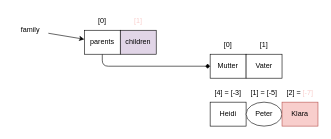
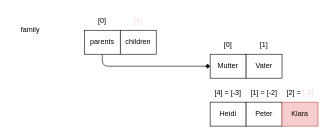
  <mxCell id="0" />
  <mxCell id="1" parent="0" />
- <mxCell id="2" value="" style="edgeStyle=none;html=1;fontColor=#000000;" edge="1" parent="1" source="3" target="11"><mxGeometry relative="1" as="geometry" /></mxCell>
  <mxCell id="3" value="family" style="text;html=1;strokeColor=none;fillColor=none;align=center;verticalAlign=middle;whiteSpace=wrap;rounded=0;" vertex="1" parent="1"><mxGeometry x="20" y="35" width="60" height="30" as="geometry" /></mxCell>
  <mxCell id="4" value="" style="group" vertex="1" connectable="0" parent="1"><mxGeometry x="350" y="60" width="120" height="70" as="geometry" /></mxCell>
  <mxCell id="5" value="Mutter" style="rounded=0;whiteSpace=wrap;html=1;container=0;" vertex="1" parent="4"><mxGeometry y="30" width="60" height="40" as="geometry" /></mxCell>
  <mxCell id="6" value="[0]" style="text;html=1;strokeColor=none;fillColor=none;align=center;verticalAlign=middle;whiteSpace=wrap;rounded=0;container=0;" vertex="1" parent="4"><mxGeometry width="60" height="30" as="geometry" /></mxCell>
  <mxCell id="7" value="Vater" style="rounded=0;whiteSpace=wrap;html=1;container=0;" vertex="1" parent="4"><mxGeometry x="60" y="30" width="60" height="40" as="geometry" /></mxCell>
  <mxCell id="8" value="[1]" style="text;html=1;strokeColor=none;fillColor=none;align=center;verticalAlign=middle;whiteSpace=wrap;rounded=0;container=0;" vertex="1" parent="4"><mxGeometry x="60" width="60" height="30" as="geometry" /></mxCell>
  <mxCell id="9" style="edgeStyle=none;html=1;exitX=0.5;exitY=1;exitDx=0;exitDy=0;entryX=0;entryY=0.5;entryDx=0;entryDy=0;fontColor=#000000;endArrow=diamond;" edge="1" parent="1" source="11" target="5"><mxGeometry relative="1" as="geometry"><Array as="points"><mxPoint x="170" y="110" /></Array></mxGeometry></mxCell>
  <mxCell id="10" value="[0]" style="text;html=1;strokeColor=none;fillColor=none;align=center;verticalAlign=middle;whiteSpace=wrap;rounded=0;fontColor=#000000;" vertex="1" parent="1"><mxGeometry x="140" y="20" width="60" height="30" as="geometry" /></mxCell>
  <mxCell id="11" value="parents" style="rounded=0;whiteSpace=wrap;html=1;" vertex="1" parent="1"><mxGeometry x="140" y="50" width="60" height="40" as="geometry" /></mxCell>
  <mxCell id="12" value="[1]" style="text;html=1;strokeColor=none;fillColor=none;align=center;verticalAlign=middle;whiteSpace=wrap;rounded=0;fontColor=#F8CECC;" vertex="1" parent="1"><mxGeometry x="200" y="20" width="60" height="30" as="geometry" /></mxCell>
- <mxCell id="13" value="children" style="rounded=0;whiteSpace=wrap;html=1;fillColor=#e1d5e7;" vertex="1" parent="1"><mxGeometry x="200" y="50" width="60" height="40" as="geometry" /></mxCell>
+ <mxCell id="13" value="children" style="rounded=0;whiteSpace=wrap;html=1;" vertex="1" parent="1"><mxGeometry x="200" y="50" width="60" height="40" as="geometry" /></mxCell>
  <mxCell id="14" value="Heidi" style="rounded=0;whiteSpace=wrap;html=1;" vertex="1" parent="1"><mxGeometry x="350" y="170" width="60" height="40" as="geometry" /></mxCell>
  <mxCell id="15" value="[4] = [-3]" style="text;html=1;strokeColor=none;fillColor=none;align=center;verticalAlign=middle;whiteSpace=wrap;rounded=0;fontColor=#000000;" vertex="1" parent="1"><mxGeometry x="350" y="140" width="60" height="30" as="geometry" /></mxCell>
- <mxCell id="16" value="Peter" style="ellipse;whiteSpace=wrap;html=1;" vertex="1" parent="1"><mxGeometry x="410" y="170" width="60" height="40" as="geometry" /></mxCell>
- <mxCell id="17" value="[1] = [-5]" style="text;html=1;strokeColor=none;fillColor=none;align=center;verticalAlign=middle;whiteSpace=wrap;rounded=0;" vertex="1" parent="1"><mxGeometry x="410" y="140" width="60" height="30" as="geometry" /></mxCell>
+ <mxCell id="16" value="Peter" style="rounded=0;whiteSpace=wrap;html=1;" vertex="1" parent="1"><mxGeometry x="410" y="170" width="60" height="40" as="geometry" /></mxCell>
+ <mxCell id="17" value="[1] = [-2]" style="text;html=1;strokeColor=none;fillColor=none;align=center;verticalAlign=middle;whiteSpace=wrap;rounded=0;" vertex="1" parent="1"><mxGeometry x="410" y="140" width="60" height="30" as="geometry" /></mxCell>
  <mxCell id="18" value="Klara" style="rounded=0;whiteSpace=wrap;html=1;fillColor=#f8cecc;strokeColor=#b85450;" vertex="1" parent="1"><mxGeometry x="470" y="170" width="60" height="40" as="geometry" /></mxCell>
- <mxCell id="19" value="[2] = &lt;font color=&quot;#f8cecc&quot;&gt;[-7]&lt;/font&gt;" style="text;html=1;strokeColor=none;fillColor=none;align=center;verticalAlign=middle;whiteSpace=wrap;rounded=0;" vertex="1" parent="1"><mxGeometry x="470" y="140" width="60" height="30" as="geometry" /></mxCell>
+ <mxCell id="19" value="[2] = &lt;font color=&quot;#f8cecc&quot;&gt;[-1]&lt;/font&gt;" style="text;html=1;strokeColor=none;fillColor=none;align=center;verticalAlign=middle;whiteSpace=wrap;rounded=0;" vertex="1" parent="1"><mxGeometry x="470" y="140" width="60" height="30" as="geometry" /></mxCell>
